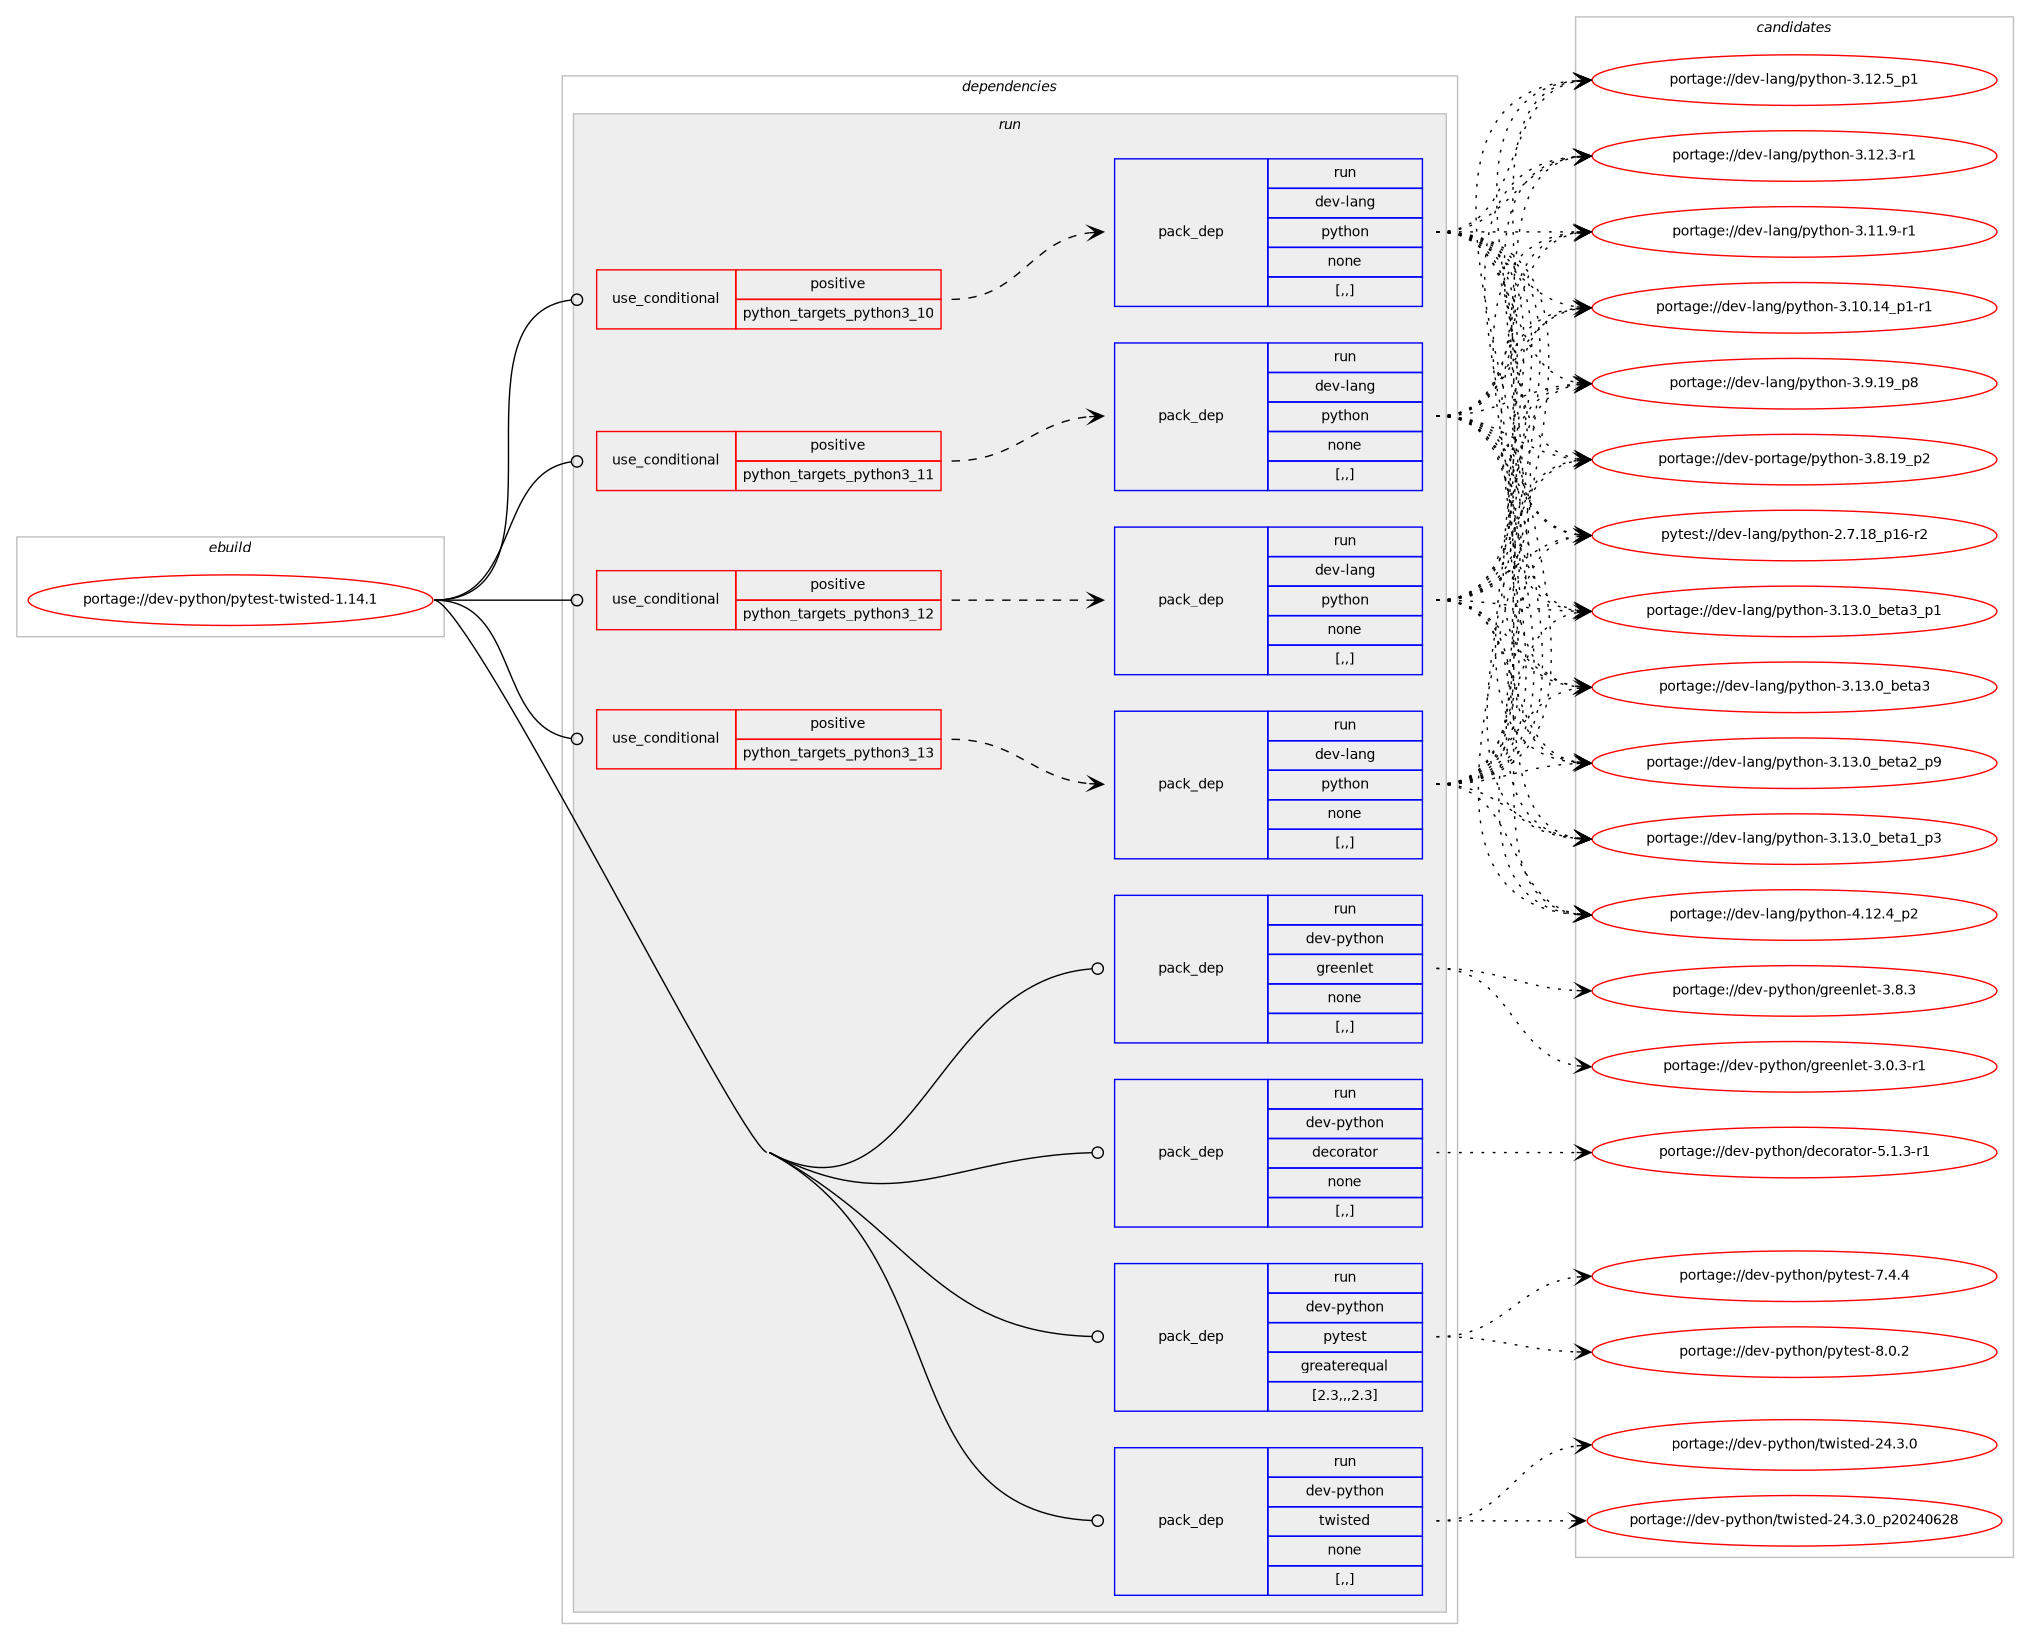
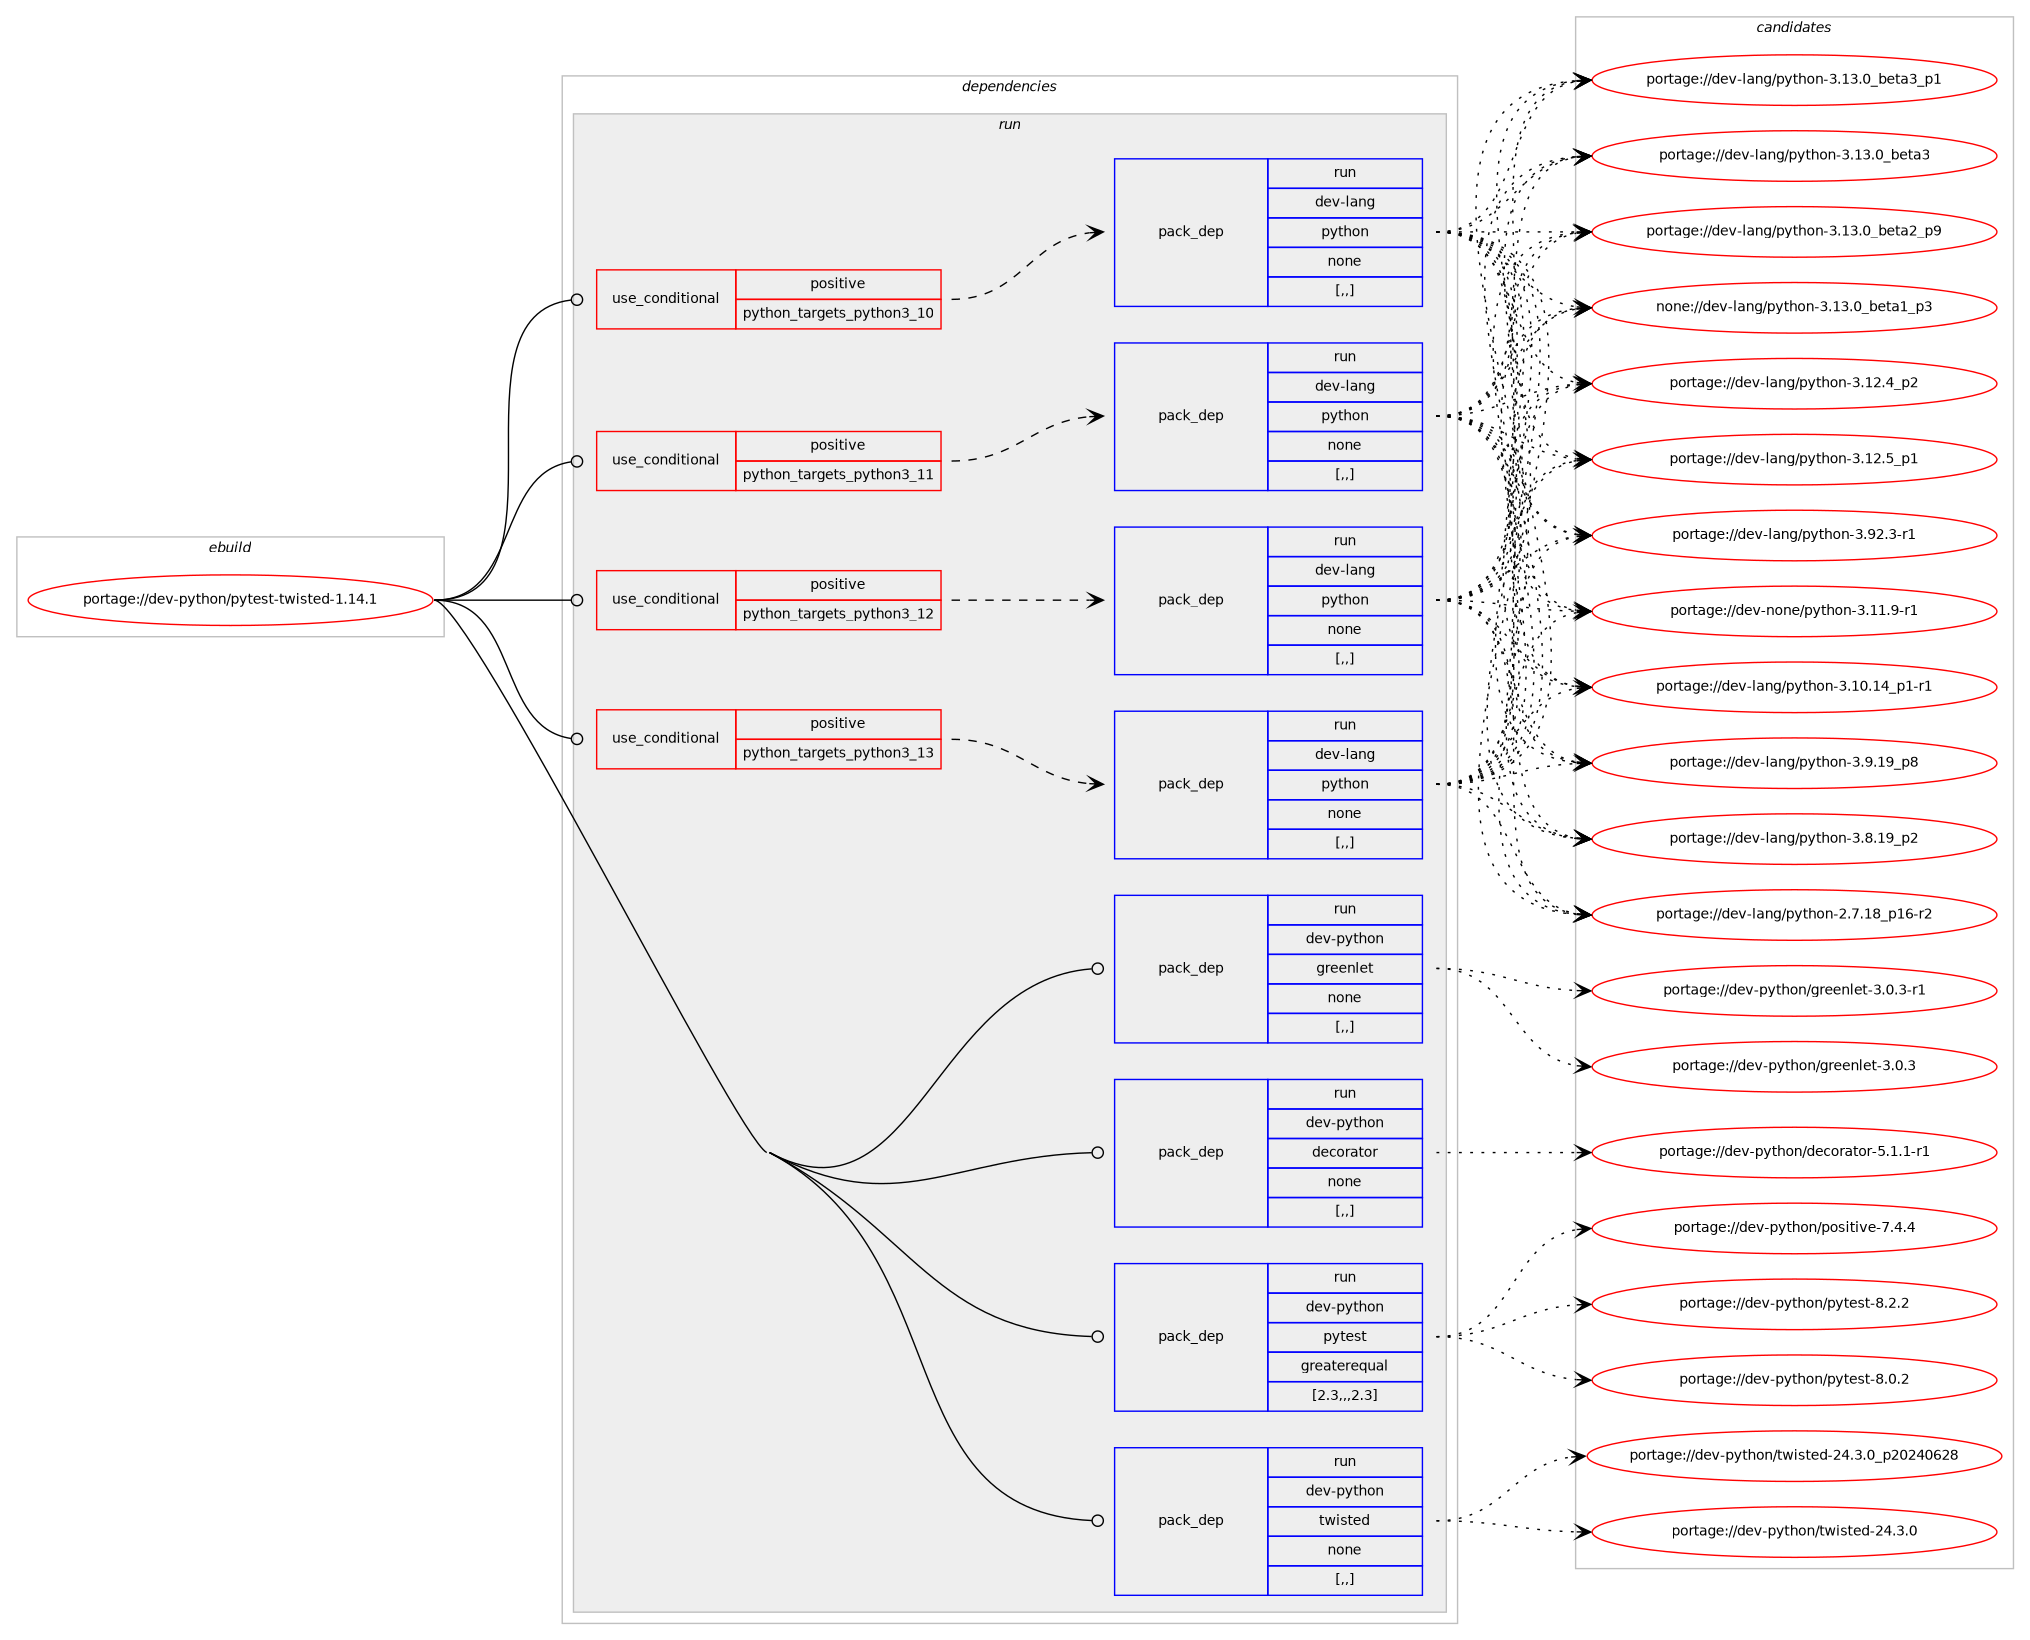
  digraph {
    compound=true
    concentrate=true
    fontname=Helvetica
    fontsize=10
    newrank=true
    rankdir=LR
    ranksep=1.5
    node [color=red fontname=Helvetica fontsize=10]
    edge [arrowhead=vee headport=w style=dotted tailport=e weight=100]
    n1 [label="portage://dev-python/pytest-twisted-1.14.1" width=4]
    n2 [color=blue label=<<TABLE BORDER="0" CELLBORDER="1" CELLSPACING="0" CELLPADDING="4" WIDTH="220"><TR><TD ROWSPAN="6" CELLPADDING="30">pack_dep</TD></TR><TR><TD WIDTH="110">run</TD></TR><TR><TD>dev-lang</TD></TR><TR><TD>python</TD></TR><TR><TD>none</TD></TR><TR><TD>[,,]</TD></TR></TABLE>> shape=none]
    n3 [label=<<TABLE BORDER="0" CELLBORDER="1" CELLSPACING="0" CELLPADDING="4"><TR><TD ROWSPAN="3" CELLPADDING="10">use_conditional</TD></TR><TR><TD>positive</TD></TR><TR><TD>python_targets_python3_10</TD></TR></TABLE>> shape=none]
    n4 [color=blue label=<<TABLE BORDER="0" CELLBORDER="1" CELLSPACING="0" CELLPADDING="4" WIDTH="220"><TR><TD ROWSPAN="6" CELLPADDING="30">pack_dep</TD></TR><TR><TD WIDTH="110">run</TD></TR><TR><TD>dev-lang</TD></TR><TR><TD>python</TD></TR><TR><TD>none</TD></TR><TR><TD>[,,]</TD></TR></TABLE>> shape=none]
    n5 [label=<<TABLE BORDER="0" CELLBORDER="1" CELLSPACING="0" CELLPADDING="4"><TR><TD ROWSPAN="3" CELLPADDING="10">use_conditional</TD></TR><TR><TD>positive</TD></TR><TR><TD>python_targets_python3_11</TD></TR></TABLE>> shape=none]
    n6 [color=blue label=<<TABLE BORDER="0" CELLBORDER="1" CELLSPACING="0" CELLPADDING="4" WIDTH="220"><TR><TD ROWSPAN="6" CELLPADDING="30">pack_dep</TD></TR><TR><TD WIDTH="110">run</TD></TR><TR><TD>dev-lang</TD></TR><TR><TD>python</TD></TR><TR><TD>none</TD></TR><TR><TD>[,,]</TD></TR></TABLE>> shape=none]
    n7 [label=<<TABLE BORDER="0" CELLBORDER="1" CELLSPACING="0" CELLPADDING="4"><TR><TD ROWSPAN="3" CELLPADDING="10">use_conditional</TD></TR><TR><TD>positive</TD></TR><TR><TD>python_targets_python3_12</TD></TR></TABLE>> shape=none]
    n8 [color=blue label=<<TABLE BORDER="0" CELLBORDER="1" CELLSPACING="0" CELLPADDING="4" WIDTH="220"><TR><TD ROWSPAN="6" CELLPADDING="30">pack_dep</TD></TR><TR><TD WIDTH="110">run</TD></TR><TR><TD>dev-lang</TD></TR><TR><TD>python</TD></TR><TR><TD>none</TD></TR><TR><TD>[,,]</TD></TR></TABLE>> shape=none]
    n9 [label=<<TABLE BORDER="0" CELLBORDER="1" CELLSPACING="0" CELLPADDING="4"><TR><TD ROWSPAN="3" CELLPADDING="10">use_conditional</TD></TR><TR><TD>positive</TD></TR><TR><TD>python_targets_python3_13</TD></TR></TABLE>> shape=none]
    n10 [color=blue label=<<TABLE BORDER="0" CELLBORDER="1" CELLSPACING="0" CELLPADDING="4" WIDTH="220"><TR><TD ROWSPAN="6" CELLPADDING="30">pack_dep</TD></TR><TR><TD WIDTH="110">run</TD></TR><TR><TD>dev-python</TD></TR><TR><TD>greenlet</TD></TR><TR><TD>none</TD></TR><TR><TD>[,,]</TD></TR></TABLE>> shape=none]
    n11 [color=blue label=<<TABLE BORDER="0" CELLBORDER="1" CELLSPACING="0" CELLPADDING="4" WIDTH="220"><TR><TD ROWSPAN="6" CELLPADDING="30">pack_dep</TD></TR><TR><TD WIDTH="110">run</TD></TR><TR><TD>dev-python</TD></TR><TR><TD>decorator</TD></TR><TR><TD>none</TD></TR><TR><TD>[,,]</TD></TR></TABLE>> shape=none]
    n12 [color=blue label=<<TABLE BORDER="0" CELLBORDER="1" CELLSPACING="0" CELLPADDING="4" WIDTH="220"><TR><TD ROWSPAN="6" CELLPADDING="30">pack_dep</TD></TR><TR><TD WIDTH="110">run</TD></TR><TR><TD>dev-python</TD></TR><TR><TD>pytest</TD></TR><TR><TD>greaterequal</TD></TR><TR><TD>[2.3,,,2.3]</TD></TR></TABLE>> shape=none]
    n13 [color=blue label=<<TABLE BORDER="0" CELLBORDER="1" CELLSPACING="0" CELLPADDING="4" WIDTH="220"><TR><TD ROWSPAN="6" CELLPADDING="30">pack_dep</TD></TR><TR><TD WIDTH="110">run</TD></TR><TR><TD>dev-python</TD></TR><TR><TD>twisted</TD></TR><TR><TD>none</TD></TR><TR><TD>[,,]</TD></TR></TABLE>> shape=none]
    n14 [label="portage://dev-lang/python-3.13.0_beta3_p1" width=4]
    n15 [label="portage://dev-lang/python-3.13.0_beta3" width=4]
    n16 [label="portage://dev-lang/python-3.13.0_beta2_p9" width=4]
-   n17 [label="portage://dev-lang/python-3.13.0_beta1_p3" width=4]
-   n18 [label="portage://dev-lang/python-4.12.4_p2" width=4]
+   n17 [label="none://dev-lang/python-3.13.0_beta1_p3" width=4]
+   n18 [label="portage://dev-lang/python-3.12.4_p2" width=4]
    n19 [label="portage://dev-lang/python-3.12.5_p1" width=4]
-   n20 [label="portage://dev-lang/python-3.12.3-r1" width=4]
-   n21 [label="portage://dev-lang/python-3.11.9-r1" width=4]
+   n20 [label="portage://dev-lang/python-3.92.3-r1" width=4]
+   n21 [label="portage://dev-none/python-3.11.9-r1" width=4]
    n22 [label="portage://dev-lang/python-3.10.14_p1-r1" width=4]
    n23 [label="portage://dev-lang/python-3.9.19_p8" width=4]
-   n24 [label="portage://dev-portage/python-3.8.19_p2" width=4]
-   n25 [label="pytest://dev-lang/python-2.7.18_p16-r2" width=4]
-   n26 [label="portage://dev-python/decorator-5.1.3-r1" width=4]
+   n24 [label="portage://dev-lang/python-3.8.19_p2" width=4]
+   n25 [label="portage://dev-lang/python-2.7.18_p16-r2" width=4]
+   n26 [label="portage://dev-python/decorator-5.1.1-r1" width=4]
    n27 [label="portage://dev-python/greenlet-3.0.3-r1" width=4]
-   n28 [label="portage://dev-python/greenlet-3.8.3" width=4]
+   n28 [label="portage://dev-python/greenlet-3.0.3" width=4]
+   n29 [label="portage://dev-python/pytest-8.2.2" width=4]
    n30 [label="portage://dev-python/pytest-8.0.2" width=4]
-   n31 [label="portage://dev-python/pytest-7.4.4" width=4]
+   n31 [label="portage://dev-python/positive-7.4.4" width=4]
    n32 [label="portage://dev-python/twisted-24.3.0_p20240628" width=4]
    n33 [label="portage://dev-python/twisted-24.3.0" width=4]
    subgraph cluster_1 {
      color=gray
      label=<<i>ebuild</i>>
      n1
    }
    subgraph cluster_2 {
      color=gray
      label=<<i>dependencies</i>>
      subgraph cluster_3 {
        color=gray
        fillcolor="#eeeeee"
        label=<<i>compile</i>>
        style=filled
      }
      subgraph cluster_4 {
        color=gray
        fillcolor="#eeeeee"
        label=<<i>compile and run</i>>
        style=filled
      }
      subgraph cluster_5 {
        color=gray
        fillcolor="#eeeeee"
        label=<<i>run</i>>
        style=filled
        subgraph sub_6 {
          color=gray
          fillcolor="#eeeeee"
          label=<<i>run</i>>
          style=filled
          n3
          subgraph sub_7 {
            color=gray
            fillcolor="#eeeeee"
            label=<<i>run</i>>
            style=filled
            n2
          }
        }
        subgraph sub_8 {
          color=gray
          fillcolor="#eeeeee"
          label=<<i>run</i>>
          style=filled
          n5
          subgraph sub_9 {
            color=gray
            fillcolor="#eeeeee"
            label=<<i>run</i>>
            style=filled
            n4
          }
        }
        subgraph sub_10 {
          color=gray
          fillcolor="#eeeeee"
          label=<<i>run</i>>
          style=filled
          n7
          subgraph sub_11 {
            color=gray
            fillcolor="#eeeeee"
            label=<<i>run</i>>
            style=filled
            n6
          }
        }
        subgraph sub_12 {
          color=gray
          fillcolor="#eeeeee"
          label=<<i>run</i>>
          style=filled
          n9
          subgraph sub_13 {
            color=gray
            fillcolor="#eeeeee"
            label=<<i>run</i>>
            style=filled
            n8
          }
        }
        subgraph sub_14 {
          color=gray
          fillcolor="#eeeeee"
          label=<<i>run</i>>
          style=filled
          n10
        }
        subgraph sub_15 {
          color=gray
          fillcolor="#eeeeee"
          label=<<i>run</i>>
          style=filled
          n11
        }
        subgraph sub_16 {
          color=gray
          fillcolor="#eeeeee"
          label=<<i>run</i>>
          style=filled
          n12
        }
        subgraph sub_17 {
          color=gray
          fillcolor="#eeeeee"
          label=<<i>run</i>>
          style=filled
          n13
        }
      }
    }
    subgraph cluster_18 {
      color=gray
      label=<<i>candidates</i>>
      rank=same
      subgraph sub_19 {
        color=black
        label=<<i>candidates</i>>
        nodesep=1
        rank=same
        n14
        n15
        n16
        n17
        n18
        n19
        n20
        n21
        n22
        n23
        n24
        n25
      }
      subgraph sub_20 {
        color=black
        label=<<i>candidates</i>>
        nodesep=1
        rank=same
        n14
        n15
        n16
        n17
        n18
        n19
        n20
        n21
        n22
        n23
        n24
        n25
      }
      subgraph sub_21 {
        color=black
        label=<<i>candidates</i>>
        nodesep=1
        rank=same
        n14
        n15
        n16
        n17
        n18
        n19
        n20
        n21
        n22
        n23
        n24
        n25
      }
      subgraph sub_22 {
        color=black
        label=<<i>candidates</i>>
        nodesep=1
        rank=same
        n14
        n15
        n16
        n17
        n18
        n19
        n20
        n21
        n22
        n23
        n24
        n25
      }
      subgraph sub_23 {
        color=black
        label=<<i>candidates</i>>
        nodesep=1
        rank=same
        n26
      }
      subgraph sub_24 {
        color=black
        label=<<i>candidates</i>>
        nodesep=1
        rank=same
        n27
        n28
      }
      subgraph sub_25 {
        color=black
        label=<<i>candidates</i>>
        nodesep=1
        rank=same
+       n29
        n30
        n31
      }
      subgraph sub_26 {
        color=black
        label=<<i>candidates</i>>
        nodesep=1
        rank=same
        n32
        n33
      }
    }
    n1 -> n3 [arrowhead=odot style=solid weight=20]
    n1 -> n5 [arrowhead=odot style=solid weight=20]
    n1 -> n7 [arrowhead=odot style=solid weight=20]
    n1 -> n9 [arrowhead=odot style=solid weight=20]
    n1 -> n10 [arrowhead=odot style=solid weight=20]
    n1 -> n11 [arrowhead=odot style=solid weight=20]
    n1 -> n12 [arrowhead=odot style=solid weight=20]
    n1 -> n13 [arrowhead=odot style=solid weight=20]
    n2 -> n14
    n2 -> n15
    n2 -> n16
    n2 -> n17
    n2 -> n18
    n2 -> n19
    n2 -> n20
    n2 -> n21
    n2 -> n22
    n2 -> n23
    n2 -> n24
    n2 -> n25
    n3 -> n2 [style=dashed weight=20]
    n4 -> n14
    n4 -> n15
    n4 -> n16
    n4 -> n17
    n4 -> n18
    n4 -> n19
    n4 -> n20
    n4 -> n21
    n4 -> n22
    n4 -> n23
    n4 -> n24
    n4 -> n25
    n5 -> n4 [style=dashed weight=20]
    n6 -> n14
    n6 -> n15
    n6 -> n16
    n6 -> n17
    n6 -> n18
    n6 -> n19
    n6 -> n20
    n6 -> n21
    n6 -> n22
    n6 -> n23
    n6 -> n24
    n6 -> n25
    n7 -> n6 [style=dashed weight=20]
    n8 -> n14
    n8 -> n15
    n8 -> n16
    n8 -> n17
    n8 -> n18
    n8 -> n19
    n8 -> n20
    n8 -> n21
    n8 -> n22
    n8 -> n23
    n8 -> n24
    n8 -> n25
    n9 -> n8 [style=dashed weight=20]
    n10 -> n27
    n10 -> n28
    n11 -> n26
+   n12 -> n29
    n12 -> n30
    n12 -> n31
    n13 -> n32
    n13 -> n33
  }
